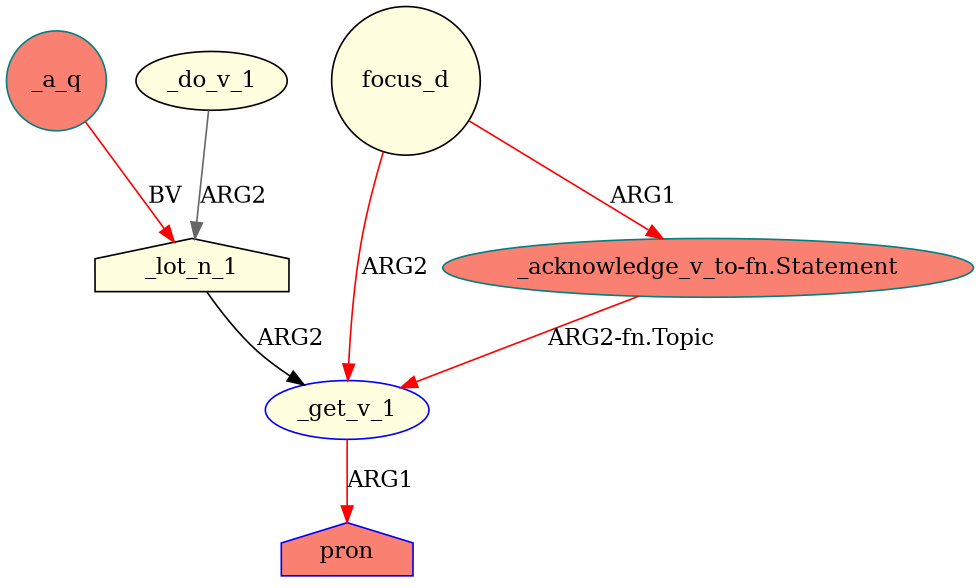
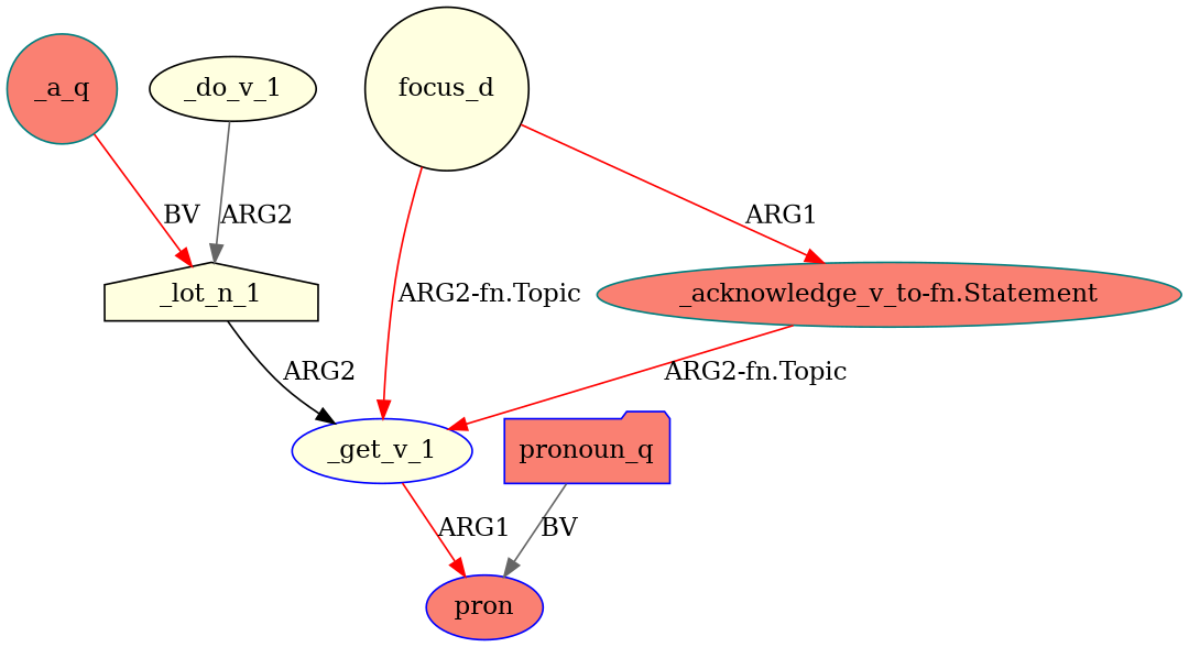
  digraph {
    node [color=black fillcolor=salmon shape=ellipse style=filled]
    edge [color=red]
    _a_q [color=teal shape=circle]
    _lot_n_1 [fillcolor=lightyellow shape=house]
    _get_v_1 [color=blue fillcolor=lightyellow]
    focus_d [fillcolor=lightyellow shape=circle]
    "_acknowledge_v_to-fn.Statement" [color=teal]
-   pron [color=blue shape=house]
+   pron [color=blue]
    _do_v_1 [fillcolor=lightyellow]
+   pronoun_q [color=blue shape=folder]
    _a_q -> _lot_n_1 [label=BV]
    _lot_n_1 -> _get_v_1 [color=black label=ARG2]
    _get_v_1 -> pron [label=ARG1]
-   focus_d -> _get_v_1 [label=ARG2]
+   focus_d -> _get_v_1 [label="ARG2-fn.Topic"]
    focus_d -> "_acknowledge_v_to-fn.Statement" [label=ARG1]
    "_acknowledge_v_to-fn.Statement" -> _get_v_1 [label="ARG2-fn.Topic"]
    _do_v_1 -> _lot_n_1 [color=gray40 label=ARG2]
+   pronoun_q -> pron [color=gray40 label=BV]
  }
